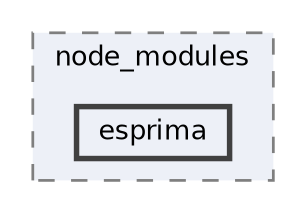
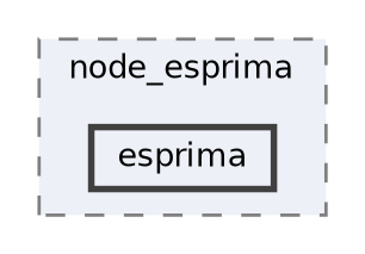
  digraph {
    compound=true
    n1 [color=grey25 fillcolor="#edf0f7" fontname=Helvetica fontsize=10 height=0.2 label=esprima shape=box style="filled,bold" width=0.4]
    subgraph cluster_1 {
      bgcolor="#edf0f7"
      fontname=Helvetica
      fontsize=10
-     label=node_modules
+     label=node_esprima
      pencolor=grey50
      style="filled,dashed"
      n1
    }
  }
